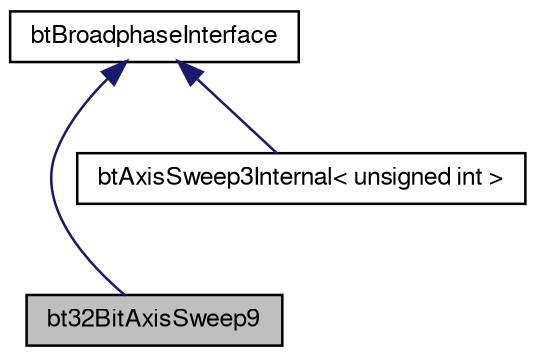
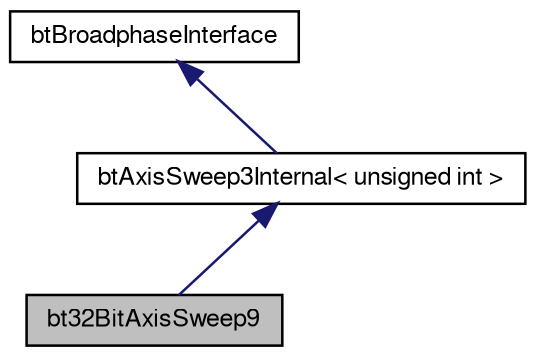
  digraph {
    node [color=black fontname=FreeSans fontsize=10 shape=record]
    edge [color=midnightblue dir=back fontname=FreeSans fontsize=10 labelfontname=FreeSans labelfontsize=10 style=solid]
    n1 [fillcolor=grey75 fontcolor=black height=0.2 label=bt32BitAxisSweep9 style=filled width=0.4]
    n2 [height=0.2 label="btAxisSweep3Internal\< unsigned int \>" width=0.4]
    n3 [height=0.2 label=btBroadphaseInterface width=0.4]
-   n3 -> n1
+   n2 -> n1
    n3 -> n2
  }
